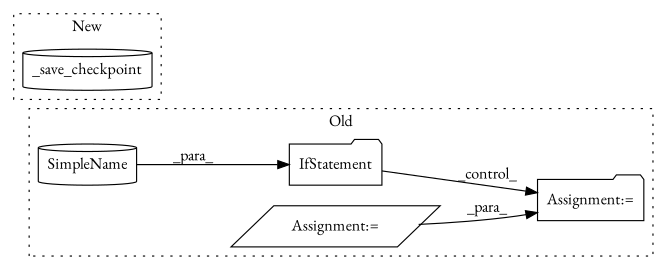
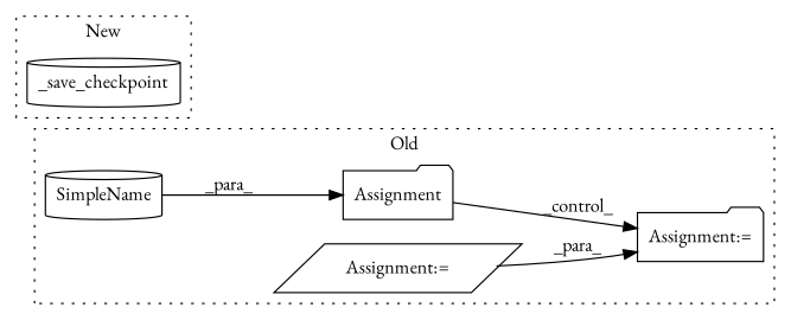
  digraph {
    fontname="EB Garamond"
    rankdir=LR
    node [a=7 fontname="EB Garamond" l=1 shape=folder]
    edge [fontname="EB Garamond"]
-   n1 [a=25 l="4,2" label=IfStatement s="1775,1802"]
+   n1 [a=25 l="4,2" label=Assignment s="1775,1802"]
    n2 [label="Assignment:=" s=2090]
    n3 [a=42 label=SimpleName shape=cylinder l=""]
    n4 [label="Assignment:=" s=1675 shape=parallelogram]
    n5 [a=32 l="17,1" label=_save_checkpoint s="2180,2203" shape=cylinder]
    subgraph cluster_1 {
      label=Old
      style=dotted
      n1
      n2
      n3
      n4
    }
    subgraph cluster_2 {
      label=New
      style=dotted
      n5
    }
    n1 -> n2 [label=_control_]
    n3 -> n1 [label=_para_]
    n4 -> n2 [label=_para_]
  }
